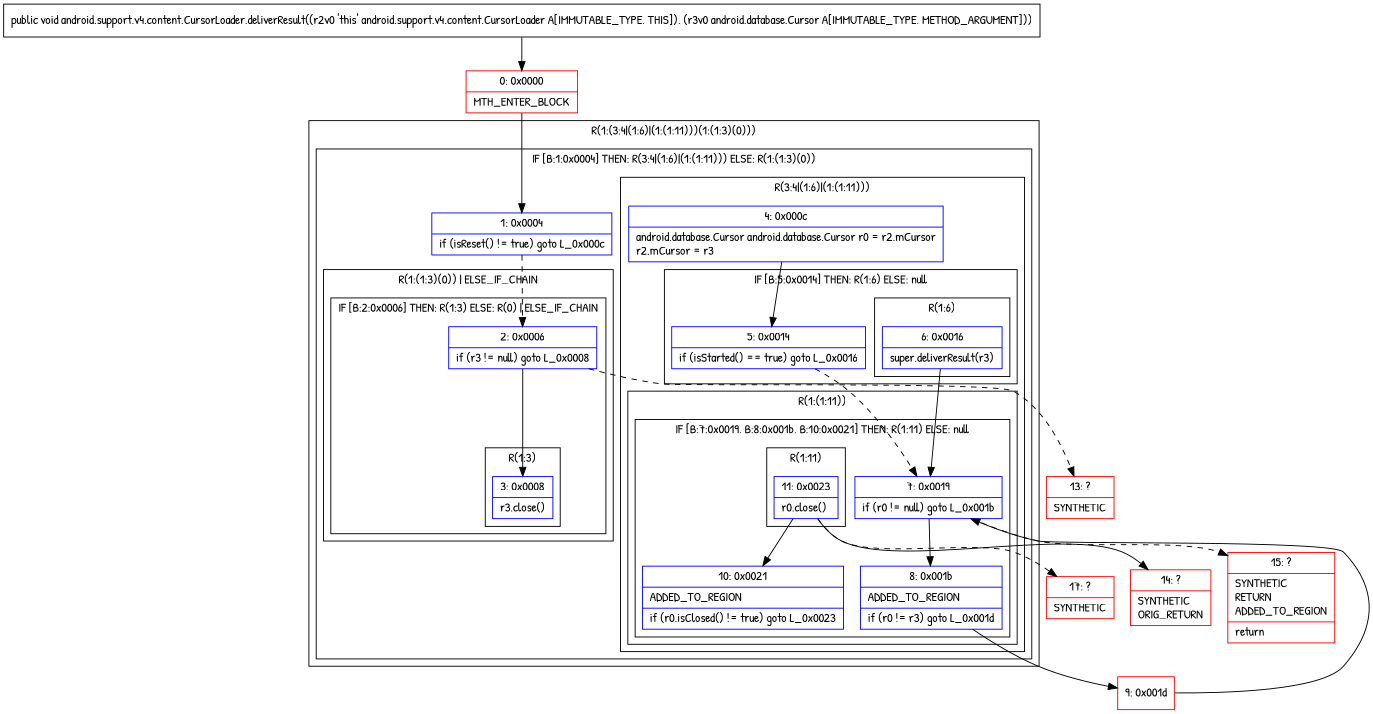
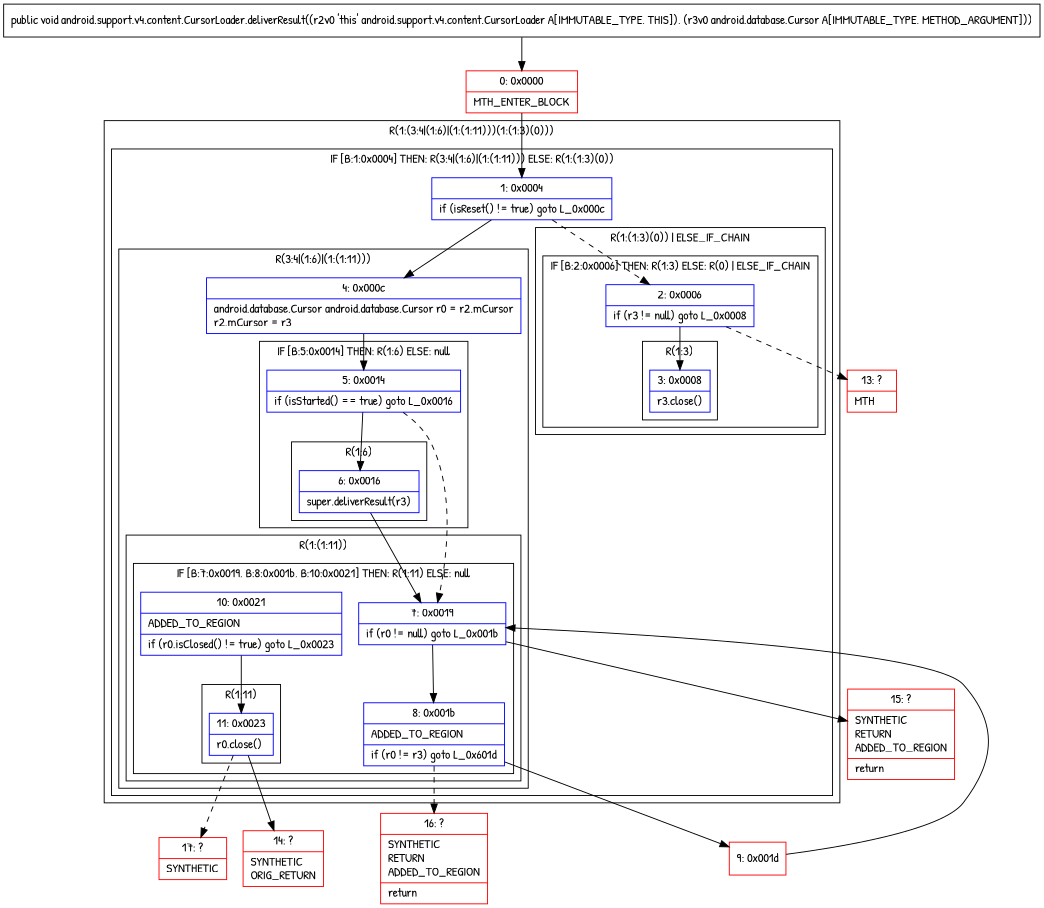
  digraph {
    fontname="Patrick Hand"
    node [color=blue fontname="Patrick Hand" shape=record]
    edge [fontname="Patrick Hand"]
    n1 [label="{6\:\ 0x0016|super.deliverResult(r3)\l}"]
    n2 [label="{5\:\ 0x0014|if (isStarted() == true) goto L_0x0016\l}"]
    n3 [label="{11\:\ 0x0023|r0.close()\l}"]
    n4 [label="{7\:\ 0x0019|if (r0 != null) goto L_0x001b\l}"]
-   n5 [label="{8\:\ 0x001b|ADDED_TO_REGION\l|if (r0 != r3) goto L_0x001d\l}"]
+   n5 [label="{8\:\ 0x001b|ADDED_TO_REGION\l|if (r0 != r3) goto L_0x601d\l}"]
    n6 [label="{10\:\ 0x0021|ADDED_TO_REGION\l|if (r0.isClosed() != true) goto L_0x0023\l}"]
    n7 [label="{4\:\ 0x000c|android.database.Cursor android.database.Cursor r0 = r2.mCursor\lr2.mCursor = r3\l}"]
    n8 [label="{3\:\ 0x0008|r3.close()\l}"]
    n9 [label="{2\:\ 0x0006|if (r3 != null) goto L_0x0008\l}"]
    n10 [label="{1\:\ 0x0004|if (isReset() != true) goto L_0x000c\l}"]
    n11 [color=red label="{17\:\ ?|SYNTHETIC\l}"]
    n12 [color=red label="{14\:\ ?|SYNTHETIC\lORIG_RETURN\l}"]
    n13 [color=red label="{15\:\ ?|SYNTHETIC\lRETURN\lADDED_TO_REGION\l|return\l}"]
    n14 [color=red label="{9\:\ 0x001d}"]
-   n16 [color=red label="{13\:\ ?|SYNTHETIC\l}"]
+   n15 [color=red label="{16\:\ ?|SYNTHETIC\lRETURN\lADDED_TO_REGION\l|return\l}"]
+   n16 [color=red label="{13\:\ ?|MTH\l}"]
    n17 [color=red label="{0\:\ 0x0000|MTH_ENTER_BLOCK\l}"]
    n18 [label="{public void android.support.v4.content.CursorLoader.deliverResult((r2v0 'this' android.support.v4.content.CursorLoader A[IMMUTABLE_TYPE, THIS]), (r3v0 android.database.Cursor A[IMMUTABLE_TYPE, METHOD_ARGUMENT])) }" color=""]
    subgraph cluster_1 {
      label="R(1:(3:4|(1:6)|(1:(1:11)))(1:(1:3)(0)))"
      subgraph cluster_2 {
        label="IF [B:1:0x0004] THEN: R(3:4|(1:6)|(1:(1:11))) ELSE: R(1:(1:3)(0))"
        n10
        subgraph cluster_3 {
          label="R(3:4|(1:6)|(1:(1:11)))"
          n7
          subgraph cluster_4 {
            label="IF [B:5:0x0014] THEN: R(1:6) ELSE: null"
            n2
            subgraph cluster_5 {
              label="R(1:6)"
              n1
            }
          }
          subgraph cluster_6 {
            label="R(1:(1:11))"
            subgraph cluster_7 {
              label="IF [B:7:0x0019, B:8:0x001b, B:10:0x0021] THEN: R(1:11) ELSE: null"
              n4
              n5
              n6
              subgraph cluster_8 {
                label="R(1:11)"
                n3
              }
            }
          }
        }
        subgraph cluster_9 {
          label="R(1:(1:3)(0)) | ELSE_IF_CHAIN\l"
          subgraph cluster_10 {
            label="IF [B:2:0x0006] THEN: R(1:3) ELSE: R(0) | ELSE_IF_CHAIN\l"
            n9
            subgraph cluster_11 {
              label="R(1:3)"
              n8
            }
            subgraph cluster_12 {
              label="R(0)"
            }
          }
        }
      }
    }
    n1 -> n4
+   n2 -> n1
    n2 -> n4 [style=dashed]
    n3 -> n11 [style=dashed]
    n3 -> n12
    n4 -> n5
-   n4 -> n13 [style=dashed]
+   n4 -> n13 [style=solid]
    n5 -> n14
-   n3 -> n6
+   n5 -> n15 [style=dashed]
+   n6 -> n3
    n7 -> n2
    n9 -> n8
    n9 -> n16 [style=dashed]
+   n10 -> n7
    n10 -> n9 [style=dashed]
    n14 -> n4
    n17 -> n10
    n18 -> n17
  }
